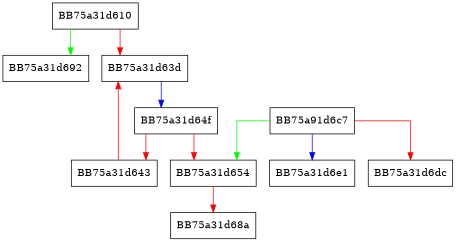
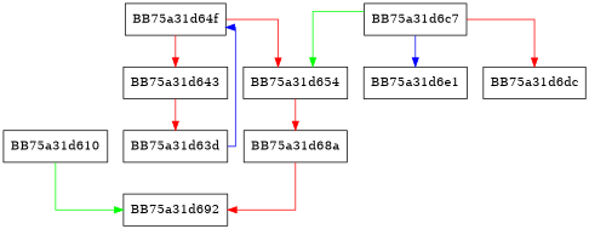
  digraph {
    splines=ortho
    node [shape=box]
    edge [color=red]
    BB75a31d610
    BB75a31d692
    BB75a31d63d
    BB75a31d64f
    BB75a31d643
    BB75a31d654
    BB75a31d68a
-   BB75a31d6c7 [label=BB75a91d6c7]
+   BB75a31d6c7
    BB75a31d6e1
    BB75a31d6dc
    BB75a31d610 -> BB75a31d692 [color=green]
-   BB75a31d610 -> BB75a31d63d
    BB75a31d63d -> BB75a31d64f [color=blue]
    BB75a31d64f -> BB75a31d643
    BB75a31d64f -> BB75a31d654
    BB75a31d643 -> BB75a31d63d
    BB75a31d654 -> BB75a31d68a
+   BB75a31d68a -> BB75a31d692
    BB75a31d6c7 -> BB75a31d654 [color=green]
    BB75a31d6c7 -> BB75a31d6e1 [color=blue]
    BB75a31d6c7 -> BB75a31d6dc
  }
